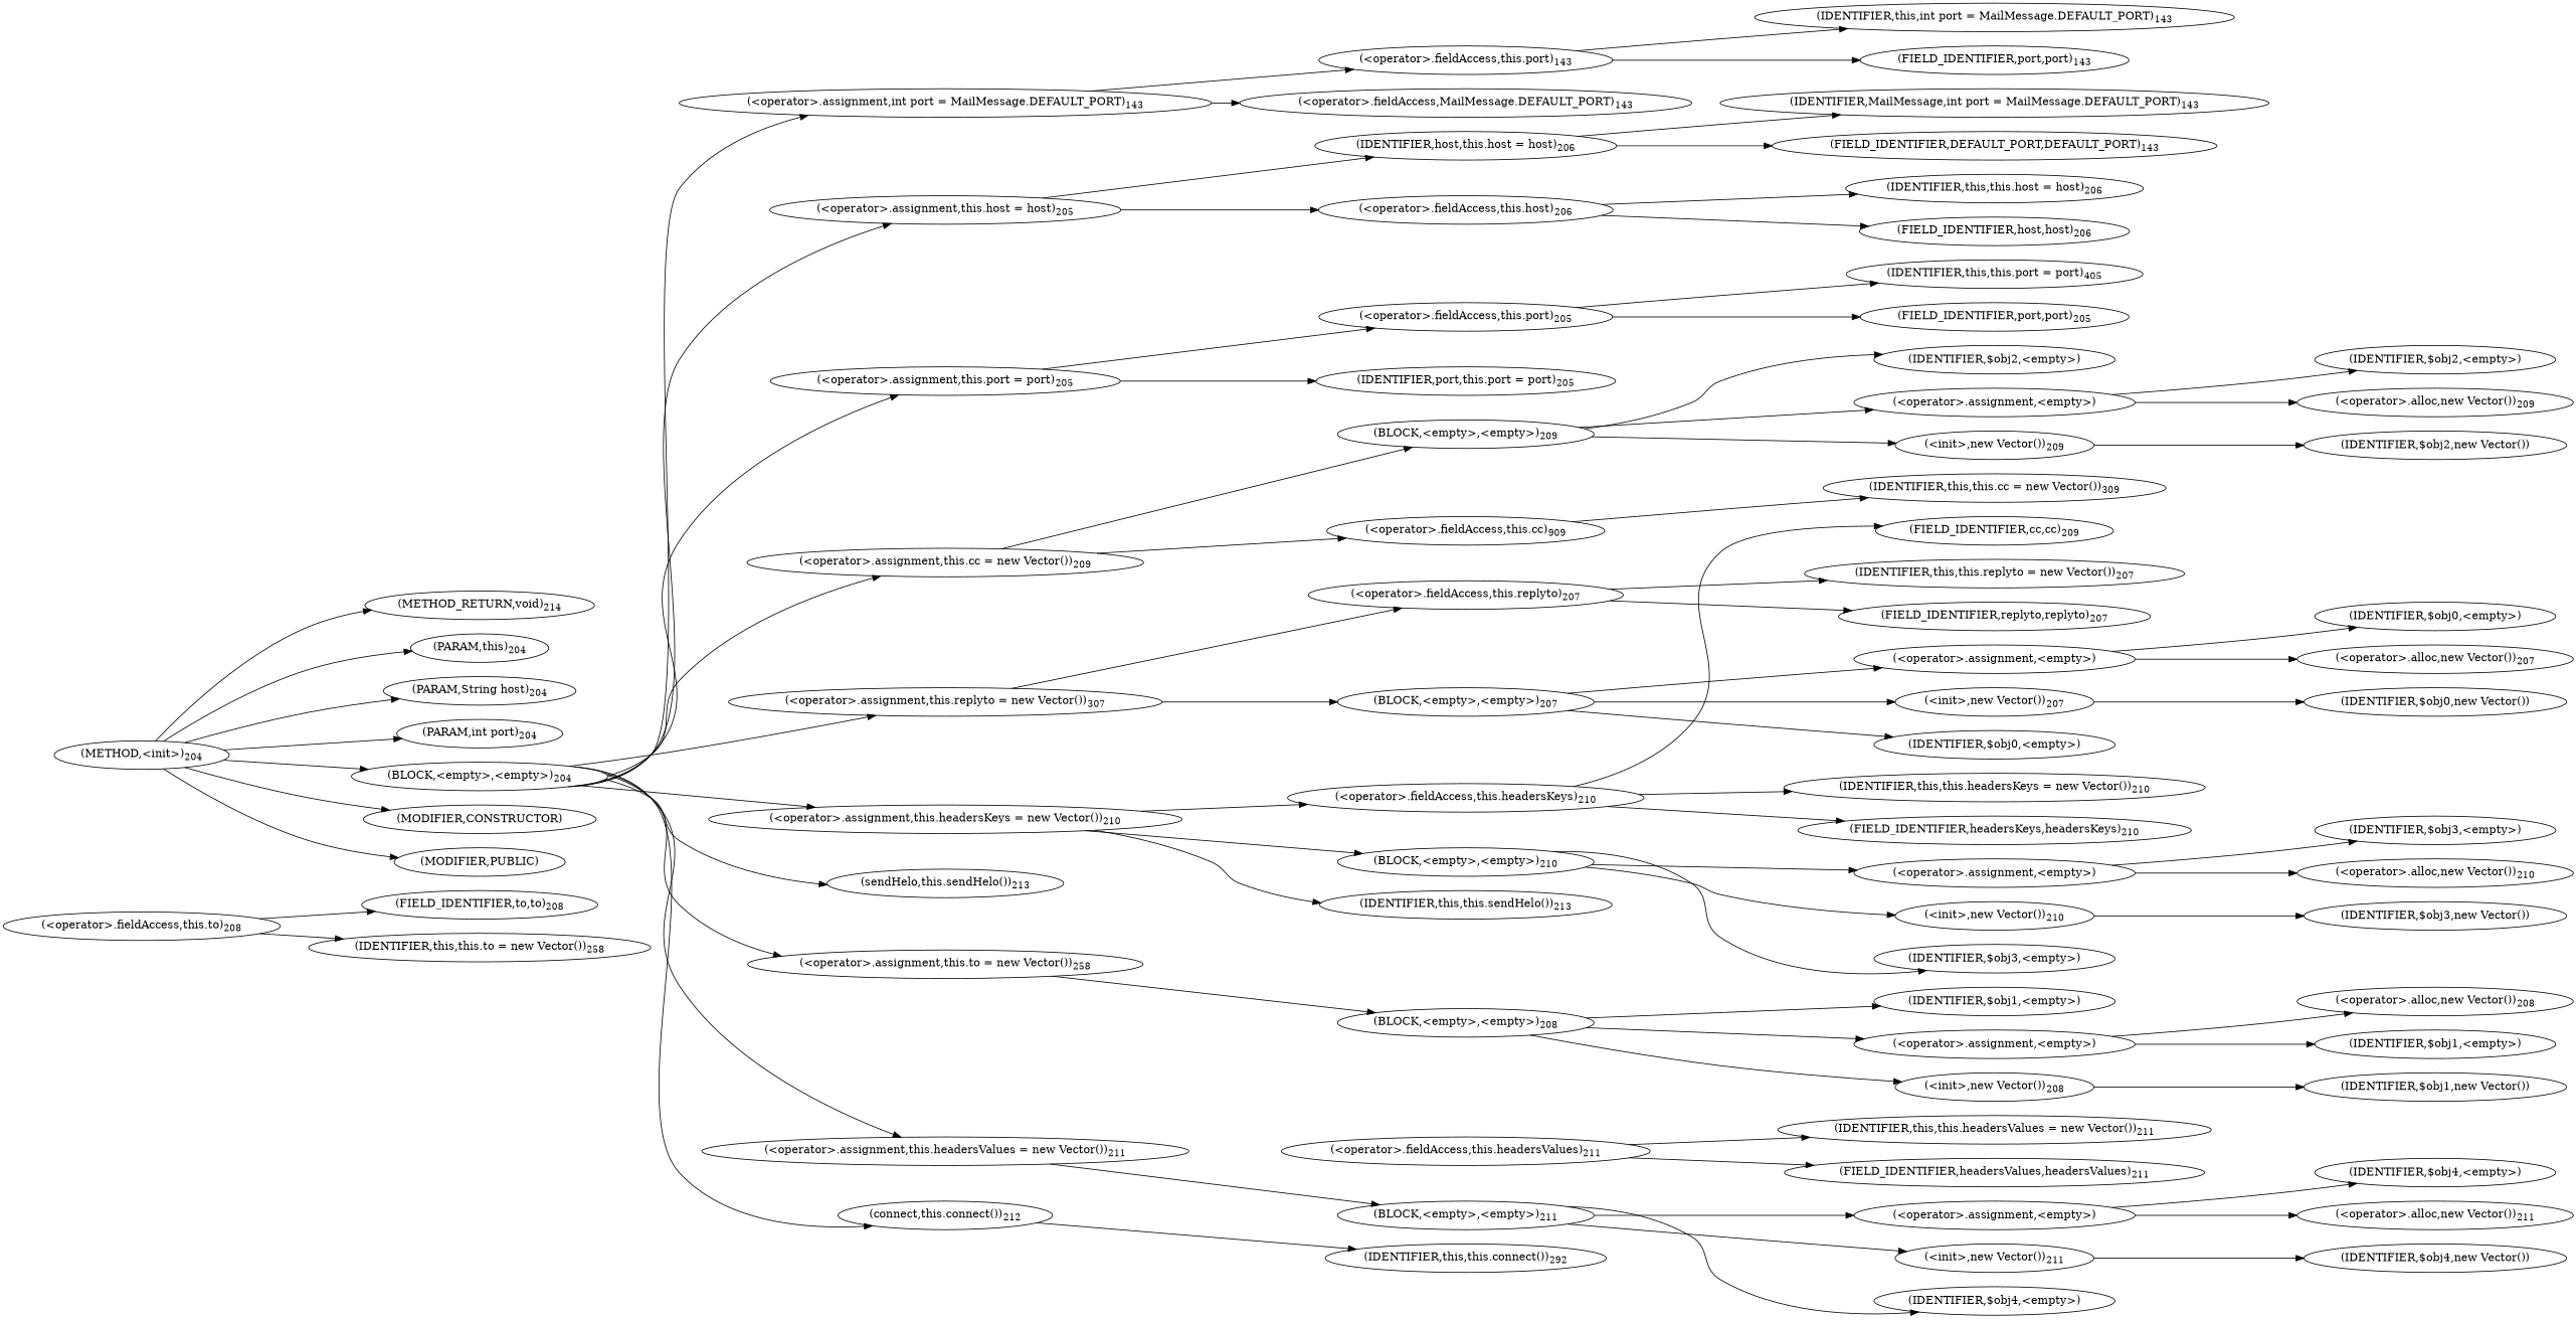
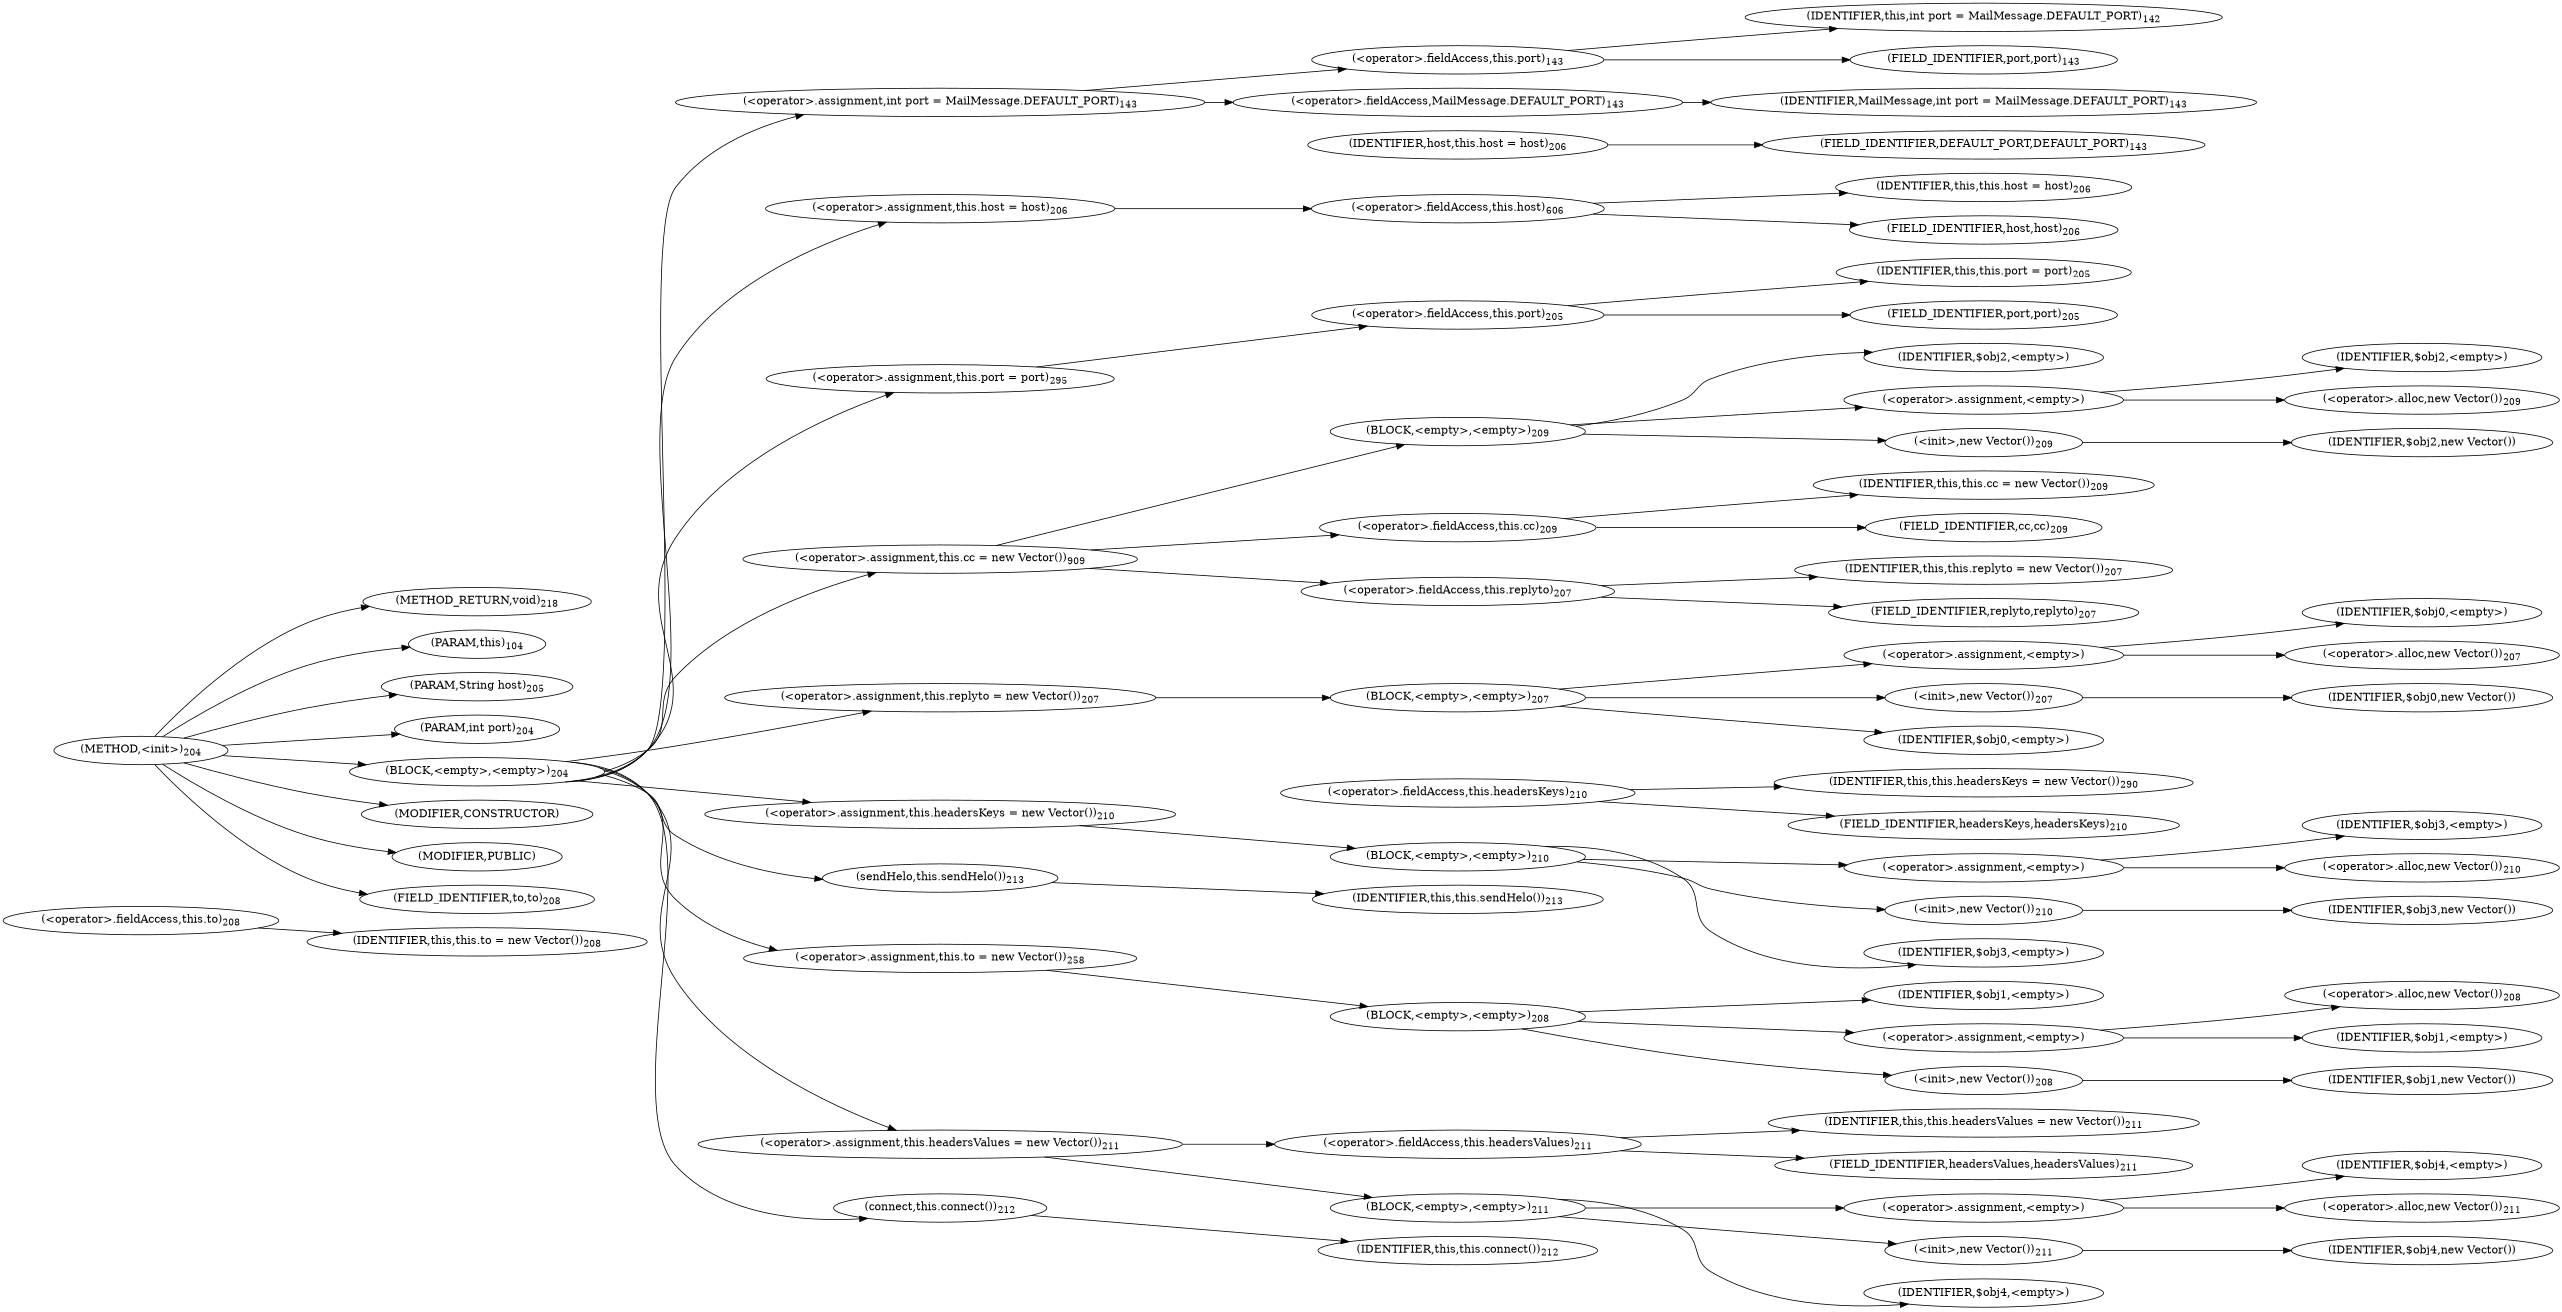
  digraph {
    rankdir=LR
    n1 [label=<(METHOD,&lt;init&gt;)<SUB>204</SUB>>]
-   n2 [label=<(PARAM,this)<SUB>204</SUB>>]
-   n3 [label=<(PARAM,String host)<SUB>204</SUB>>]
+   n2 [label=<(PARAM,this)<SUB>104</SUB>>]
+   n3 [label=<(PARAM,String host)<SUB>205</SUB>>]
    n4 [label=<(PARAM,int port)<SUB>204</SUB>>]
    n5 [label=<(BLOCK,&lt;empty&gt;,&lt;empty&gt;)<SUB>204</SUB>>]
    n6 [label=<(MODIFIER,CONSTRUCTOR)>]
    n7 [label=<(MODIFIER,PUBLIC)>]
-   n8 [label=<(METHOD_RETURN,void)<SUB>214</SUB>>]
+   n8 [label=<(METHOD_RETURN,void)<SUB>218</SUB>>]
    n9 [label=<(&lt;operator&gt;.assignment,int port = MailMessage.DEFAULT_PORT)<SUB>143</SUB>>]
-   n10 [label=<(&lt;operator&gt;.assignment,this.port = port)<SUB>205</SUB>>]
-   n11 [label=<(&lt;operator&gt;.assignment,this.host = host)<SUB>205</SUB>>]
-   n12 [label=<(&lt;operator&gt;.assignment,this.replyto = new Vector())<SUB>307</SUB>>]
+   n10 [label=<(&lt;operator&gt;.assignment,this.port = port)<SUB>295</SUB>>]
+   n11 [label=<(&lt;operator&gt;.assignment,this.host = host)<SUB>206</SUB>>]
+   n12 [label=<(&lt;operator&gt;.assignment,this.replyto = new Vector())<SUB>207</SUB>>]
    n13 [label=<(&lt;operator&gt;.assignment,this.to = new Vector())<SUB>258</SUB>>]
-   n14 [label=<(&lt;operator&gt;.assignment,this.cc = new Vector())<SUB>209</SUB>>]
+   n14 [label=<(&lt;operator&gt;.assignment,this.cc = new Vector())<SUB>909</SUB>>]
    n15 [label=<(&lt;operator&gt;.assignment,this.headersKeys = new Vector())<SUB>210</SUB>>]
    n16 [label=<(&lt;operator&gt;.assignment,this.headersValues = new Vector())<SUB>211</SUB>>]
    n17 [label=<(connect,this.connect())<SUB>212</SUB>>]
    n18 [label=<(sendHelo,this.sendHelo())<SUB>213</SUB>>]
    n19 [label=<(&lt;operator&gt;.fieldAccess,this.port)<SUB>143</SUB>>]
    n20 [label=<(&lt;operator&gt;.fieldAccess,MailMessage.DEFAULT_PORT)<SUB>143</SUB>>]
    n21 [label=<(&lt;operator&gt;.fieldAccess,this.port)<SUB>205</SUB>>]
-   n22 [label=<(IDENTIFIER,port,this.port = port)<SUB>205</SUB>>]
-   n23 [label=<(&lt;operator&gt;.fieldAccess,this.host)<SUB>206</SUB>>]
+   n23 [label=<(&lt;operator&gt;.fieldAccess,this.host)<SUB>606</SUB>>]
    n24 [label=<(IDENTIFIER,host,this.host = host)<SUB>206</SUB>>]
    n25 [label=<(&lt;operator&gt;.fieldAccess,this.replyto)<SUB>207</SUB>>]
    n26 [label=<(BLOCK,&lt;empty&gt;,&lt;empty&gt;)<SUB>207</SUB>>]
    n27 [label=<(BLOCK,&lt;empty&gt;,&lt;empty&gt;)<SUB>208</SUB>>]
-   n28 [label=<(&lt;operator&gt;.fieldAccess,this.cc)<SUB>909</SUB>>]
+   n28 [label=<(&lt;operator&gt;.fieldAccess,this.cc)<SUB>209</SUB>>]
    n29 [label=<(BLOCK,&lt;empty&gt;,&lt;empty&gt;)<SUB>209</SUB>>]
    n30 [label=<(&lt;operator&gt;.fieldAccess,this.headersKeys)<SUB>210</SUB>>]
    n31 [label=<(BLOCK,&lt;empty&gt;,&lt;empty&gt;)<SUB>210</SUB>>]
    n32 [label=<(&lt;operator&gt;.fieldAccess,this.headersValues)<SUB>211</SUB>>]
    n33 [label=<(BLOCK,&lt;empty&gt;,&lt;empty&gt;)<SUB>211</SUB>>]
-   n34 [label=<(IDENTIFIER,this,this.connect())<SUB>292</SUB>>]
+   n34 [label=<(IDENTIFIER,this,this.connect())<SUB>212</SUB>>]
    n35 [label=<(IDENTIFIER,this,this.sendHelo())<SUB>213</SUB>>]
-   n36 [label=<(IDENTIFIER,this,int port = MailMessage.DEFAULT_PORT)<SUB>143</SUB>>]
+   n36 [label=<(IDENTIFIER,this,int port = MailMessage.DEFAULT_PORT)<SUB>142</SUB>>]
    n37 [label=<(FIELD_IDENTIFIER,port,port)<SUB>143</SUB>>]
    n38 [label=<(IDENTIFIER,MailMessage,int port = MailMessage.DEFAULT_PORT)<SUB>143</SUB>>]
    n39 [label=<(FIELD_IDENTIFIER,DEFAULT_PORT,DEFAULT_PORT)<SUB>143</SUB>>]
-   n40 [label=<(IDENTIFIER,this,this.port = port)<SUB>405</SUB>>]
+   n40 [label=<(IDENTIFIER,this,this.port = port)<SUB>205</SUB>>]
    n41 [label=<(FIELD_IDENTIFIER,port,port)<SUB>205</SUB>>]
    n42 [label=<(IDENTIFIER,this,this.host = host)<SUB>206</SUB>>]
    n43 [label=<(FIELD_IDENTIFIER,host,host)<SUB>206</SUB>>]
    n44 [label=<(IDENTIFIER,this,this.replyto = new Vector())<SUB>207</SUB>>]
    n45 [label=<(FIELD_IDENTIFIER,replyto,replyto)<SUB>207</SUB>>]
    n46 [label=<(&lt;operator&gt;.assignment,&lt;empty&gt;)>]
    n47 [label=<(&lt;init&gt;,new Vector())<SUB>207</SUB>>]
    n48 [label=<(IDENTIFIER,$obj0,&lt;empty&gt;)>]
    n49 [label=<(IDENTIFIER,$obj0,&lt;empty&gt;)>]
    n50 [label=<(&lt;operator&gt;.alloc,new Vector())<SUB>207</SUB>>]
    n51 [label=<(IDENTIFIER,$obj0,new Vector())>]
    n52 [label=<(&lt;operator&gt;.fieldAccess,this.to)<SUB>208</SUB>>]
-   n53 [label=<(IDENTIFIER,this,this.to = new Vector())<SUB>258</SUB>>]
+   n53 [label=<(IDENTIFIER,this,this.to = new Vector())<SUB>208</SUB>>]
    n54 [label=<(FIELD_IDENTIFIER,to,to)<SUB>208</SUB>>]
    n55 [label=<(&lt;operator&gt;.assignment,&lt;empty&gt;)>]
    n56 [label=<(&lt;init&gt;,new Vector())<SUB>208</SUB>>]
    n57 [label=<(IDENTIFIER,$obj1,&lt;empty&gt;)>]
    n58 [label=<(IDENTIFIER,$obj1,&lt;empty&gt;)>]
    n59 [label=<(&lt;operator&gt;.alloc,new Vector())<SUB>208</SUB>>]
    n60 [label=<(IDENTIFIER,$obj1,new Vector())>]
-   n61 [label=<(IDENTIFIER,this,this.cc = new Vector())<SUB>309</SUB>>]
+   n61 [label=<(IDENTIFIER,this,this.cc = new Vector())<SUB>209</SUB>>]
    n62 [label=<(FIELD_IDENTIFIER,cc,cc)<SUB>209</SUB>>]
    n63 [label=<(&lt;operator&gt;.assignment,&lt;empty&gt;)>]
    n64 [label=<(&lt;init&gt;,new Vector())<SUB>209</SUB>>]
    n65 [label=<(IDENTIFIER,$obj2,&lt;empty&gt;)>]
    n66 [label=<(IDENTIFIER,$obj2,&lt;empty&gt;)>]
    n67 [label=<(&lt;operator&gt;.alloc,new Vector())<SUB>209</SUB>>]
    n68 [label=<(IDENTIFIER,$obj2,new Vector())>]
-   n69 [label=<(IDENTIFIER,this,this.headersKeys = new Vector())<SUB>210</SUB>>]
+   n69 [label=<(IDENTIFIER,this,this.headersKeys = new Vector())<SUB>290</SUB>>]
    n70 [label=<(FIELD_IDENTIFIER,headersKeys,headersKeys)<SUB>210</SUB>>]
    n71 [label=<(&lt;operator&gt;.assignment,&lt;empty&gt;)>]
    n72 [label=<(&lt;init&gt;,new Vector())<SUB>210</SUB>>]
    n73 [label=<(IDENTIFIER,$obj3,&lt;empty&gt;)>]
    n74 [label=<(IDENTIFIER,$obj3,&lt;empty&gt;)>]
    n75 [label=<(&lt;operator&gt;.alloc,new Vector())<SUB>210</SUB>>]
    n76 [label=<(IDENTIFIER,$obj3,new Vector())>]
    n77 [label=<(IDENTIFIER,this,this.headersValues = new Vector())<SUB>211</SUB>>]
    n78 [label=<(FIELD_IDENTIFIER,headersValues,headersValues)<SUB>211</SUB>>]
    n79 [label=<(&lt;operator&gt;.assignment,&lt;empty&gt;)>]
    n80 [label=<(&lt;init&gt;,new Vector())<SUB>211</SUB>>]
    n81 [label=<(IDENTIFIER,$obj4,&lt;empty&gt;)>]
    n82 [label=<(IDENTIFIER,$obj4,&lt;empty&gt;)>]
    n83 [label=<(&lt;operator&gt;.alloc,new Vector())<SUB>211</SUB>>]
    n84 [label=<(IDENTIFIER,$obj4,new Vector())>]
    n1 -> n2
    n1 -> n3
    n1 -> n4
    n1 -> n5
    n1 -> n6
    n1 -> n7
    n1 -> n8
    n5 -> n9
    n5 -> n10
    n5 -> n11
    n5 -> n12
    n5 -> n13
    n5 -> n14
    n5 -> n15
    n5 -> n16
    n5 -> n17
    n5 -> n18
    n9 -> n19
    n9 -> n20
    n10 -> n21
-   n10 -> n22
    n11 -> n23
-   n11 -> n24
-   n12 -> n25
+   n14 -> n25
    n12 -> n26
    n13 -> n27
    n14 -> n28
    n14 -> n29
-   n15 -> n30
    n15 -> n31
+   n16 -> n32
    n16 -> n33
    n17 -> n34
-   n15 -> n35
+   n18 -> n35
    n19 -> n36
    n19 -> n37
-   n24 -> n38
+   n20 -> n38
    n21 -> n40
    n21 -> n41
    n23 -> n42
    n23 -> n43
    n24 -> n39
    n25 -> n44
    n25 -> n45
    n26 -> n46
    n26 -> n47
    n26 -> n48
    n27 -> n55
    n27 -> n56
    n27 -> n57
    n28 -> n61
-   n30 -> n62
+   n28 -> n62
    n29 -> n63
    n29 -> n64
    n29 -> n65
    n30 -> n69
    n30 -> n70
    n31 -> n71
    n31 -> n72
    n31 -> n73
    n32 -> n77
    n32 -> n78
    n33 -> n79
    n33 -> n80
    n33 -> n81
    n46 -> n49
    n46 -> n50
    n47 -> n51
    n52 -> n53
-   n52 -> n54
+   n1 -> n54
    n55 -> n58
    n55 -> n59
    n56 -> n60
    n63 -> n66
    n63 -> n67
    n64 -> n68
    n71 -> n74
    n71 -> n75
    n72 -> n76
    n79 -> n82
    n79 -> n83
    n80 -> n84
  }
